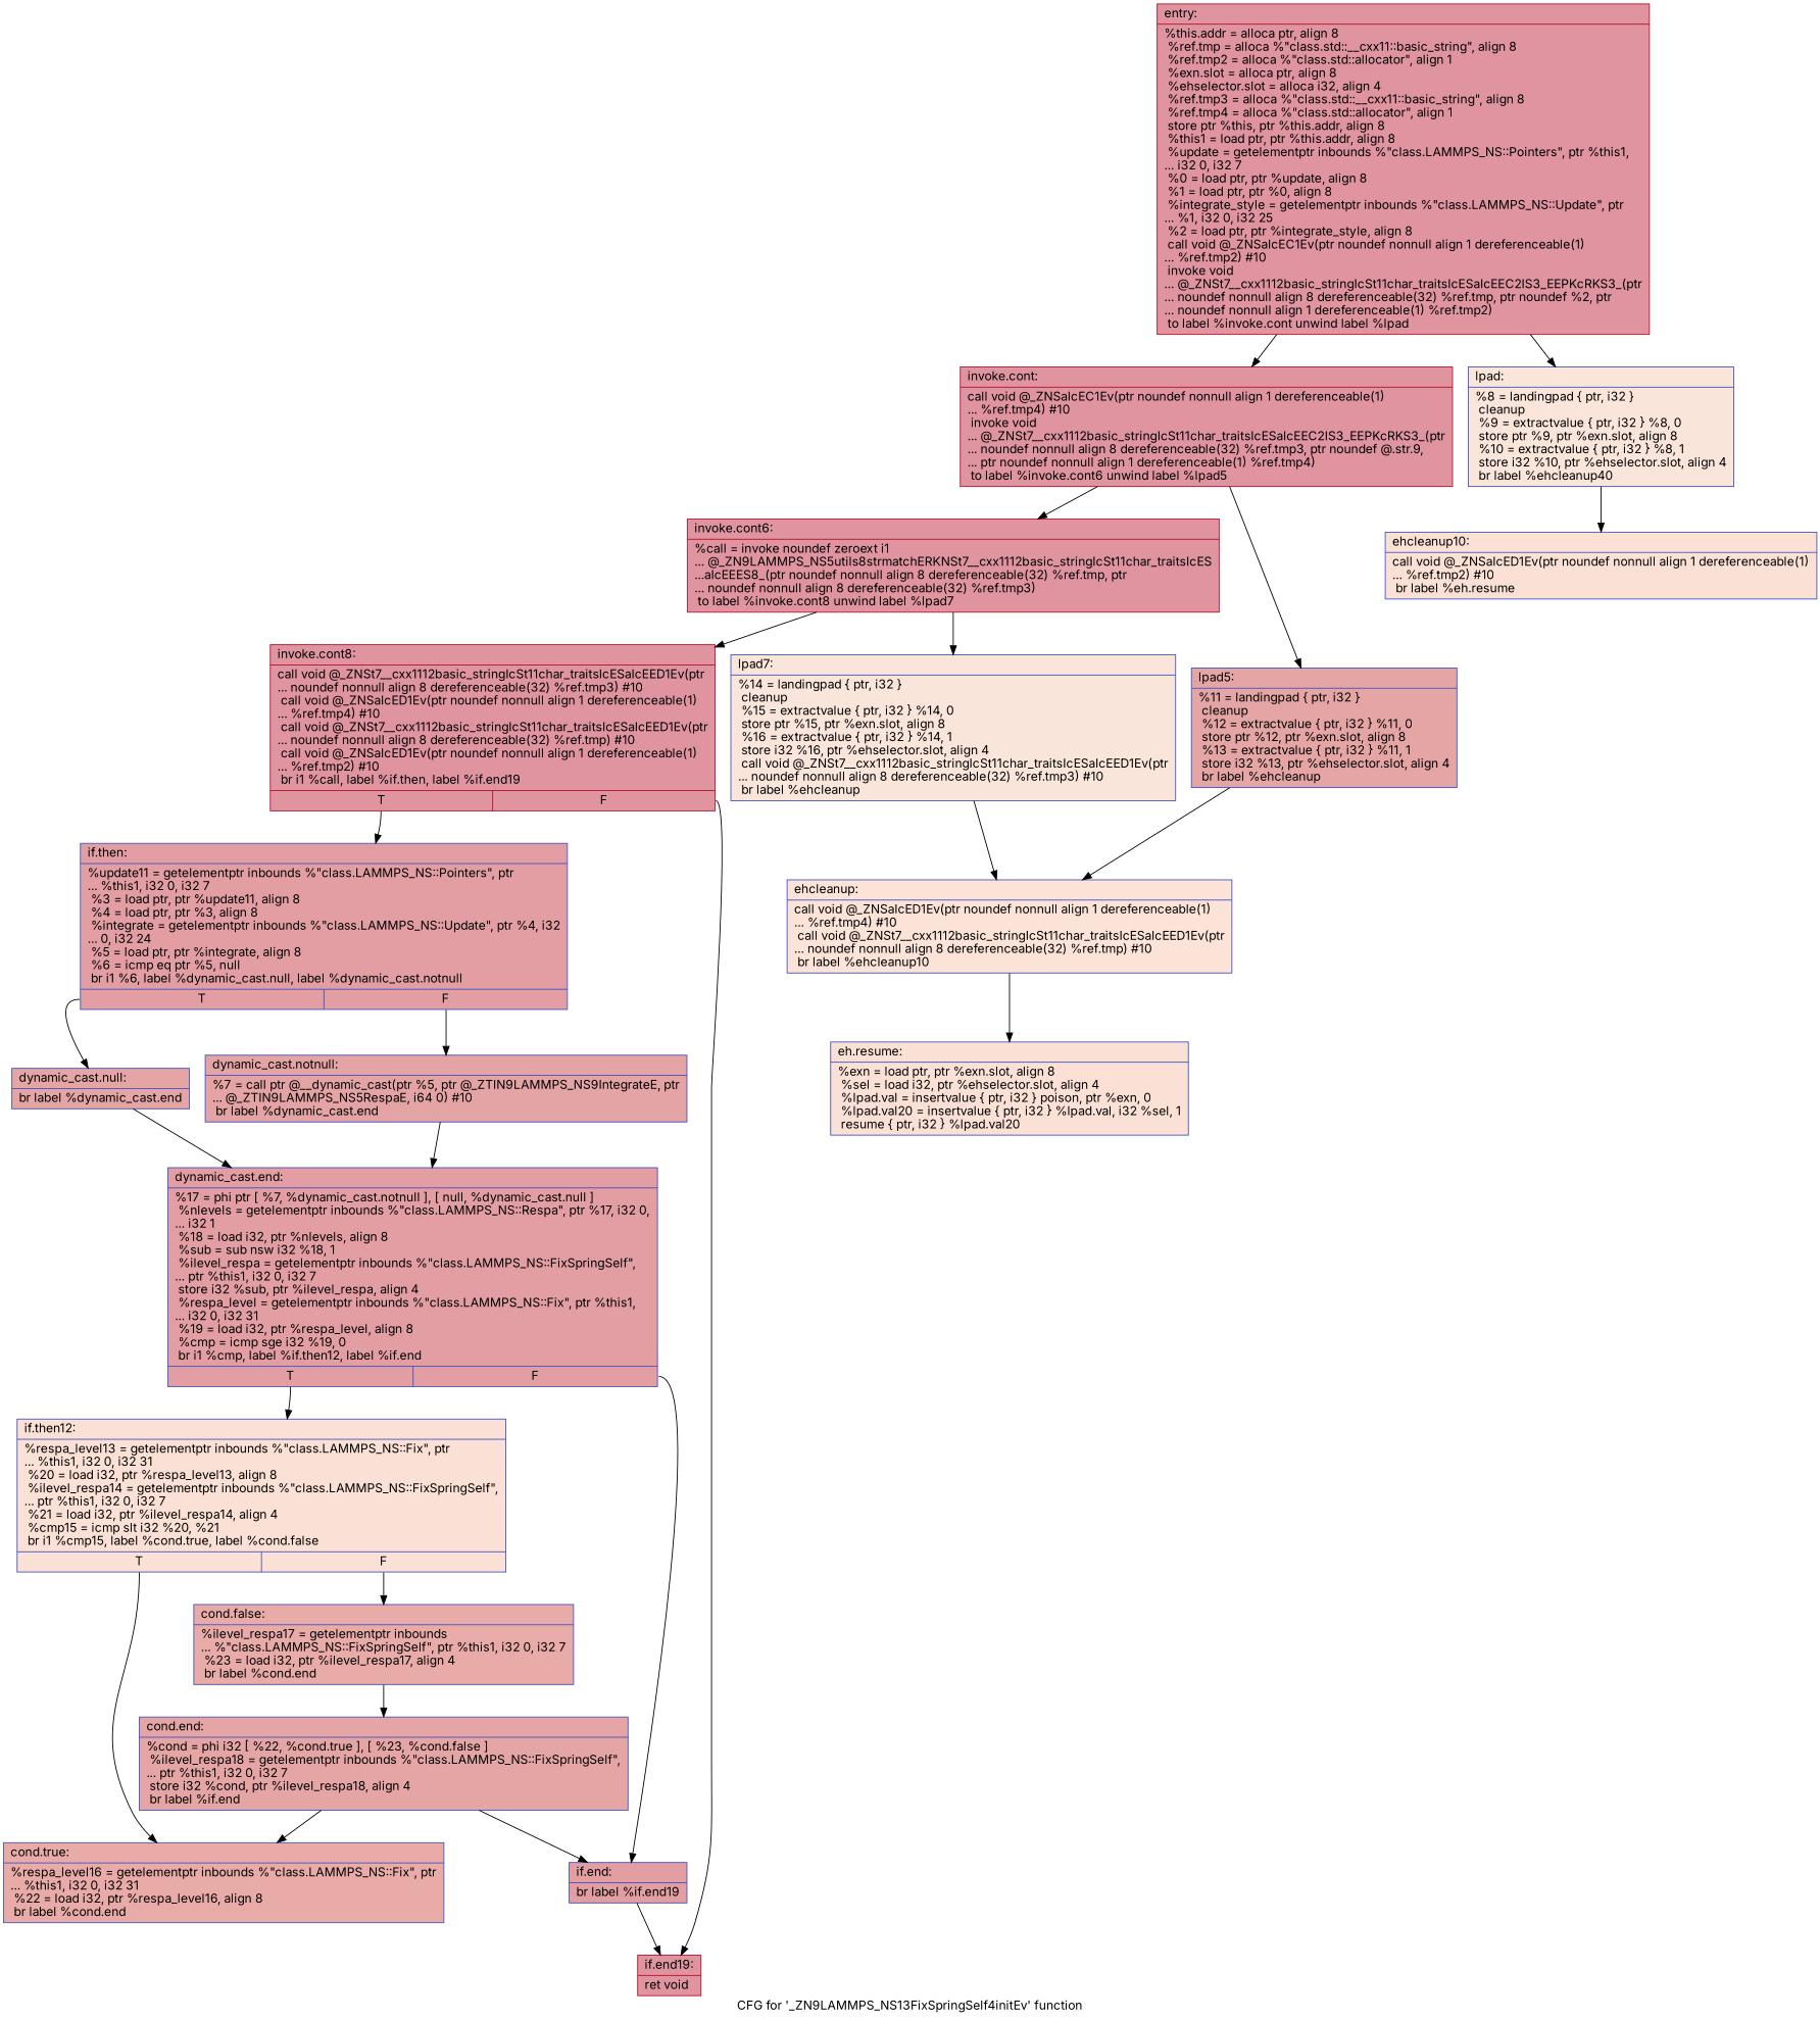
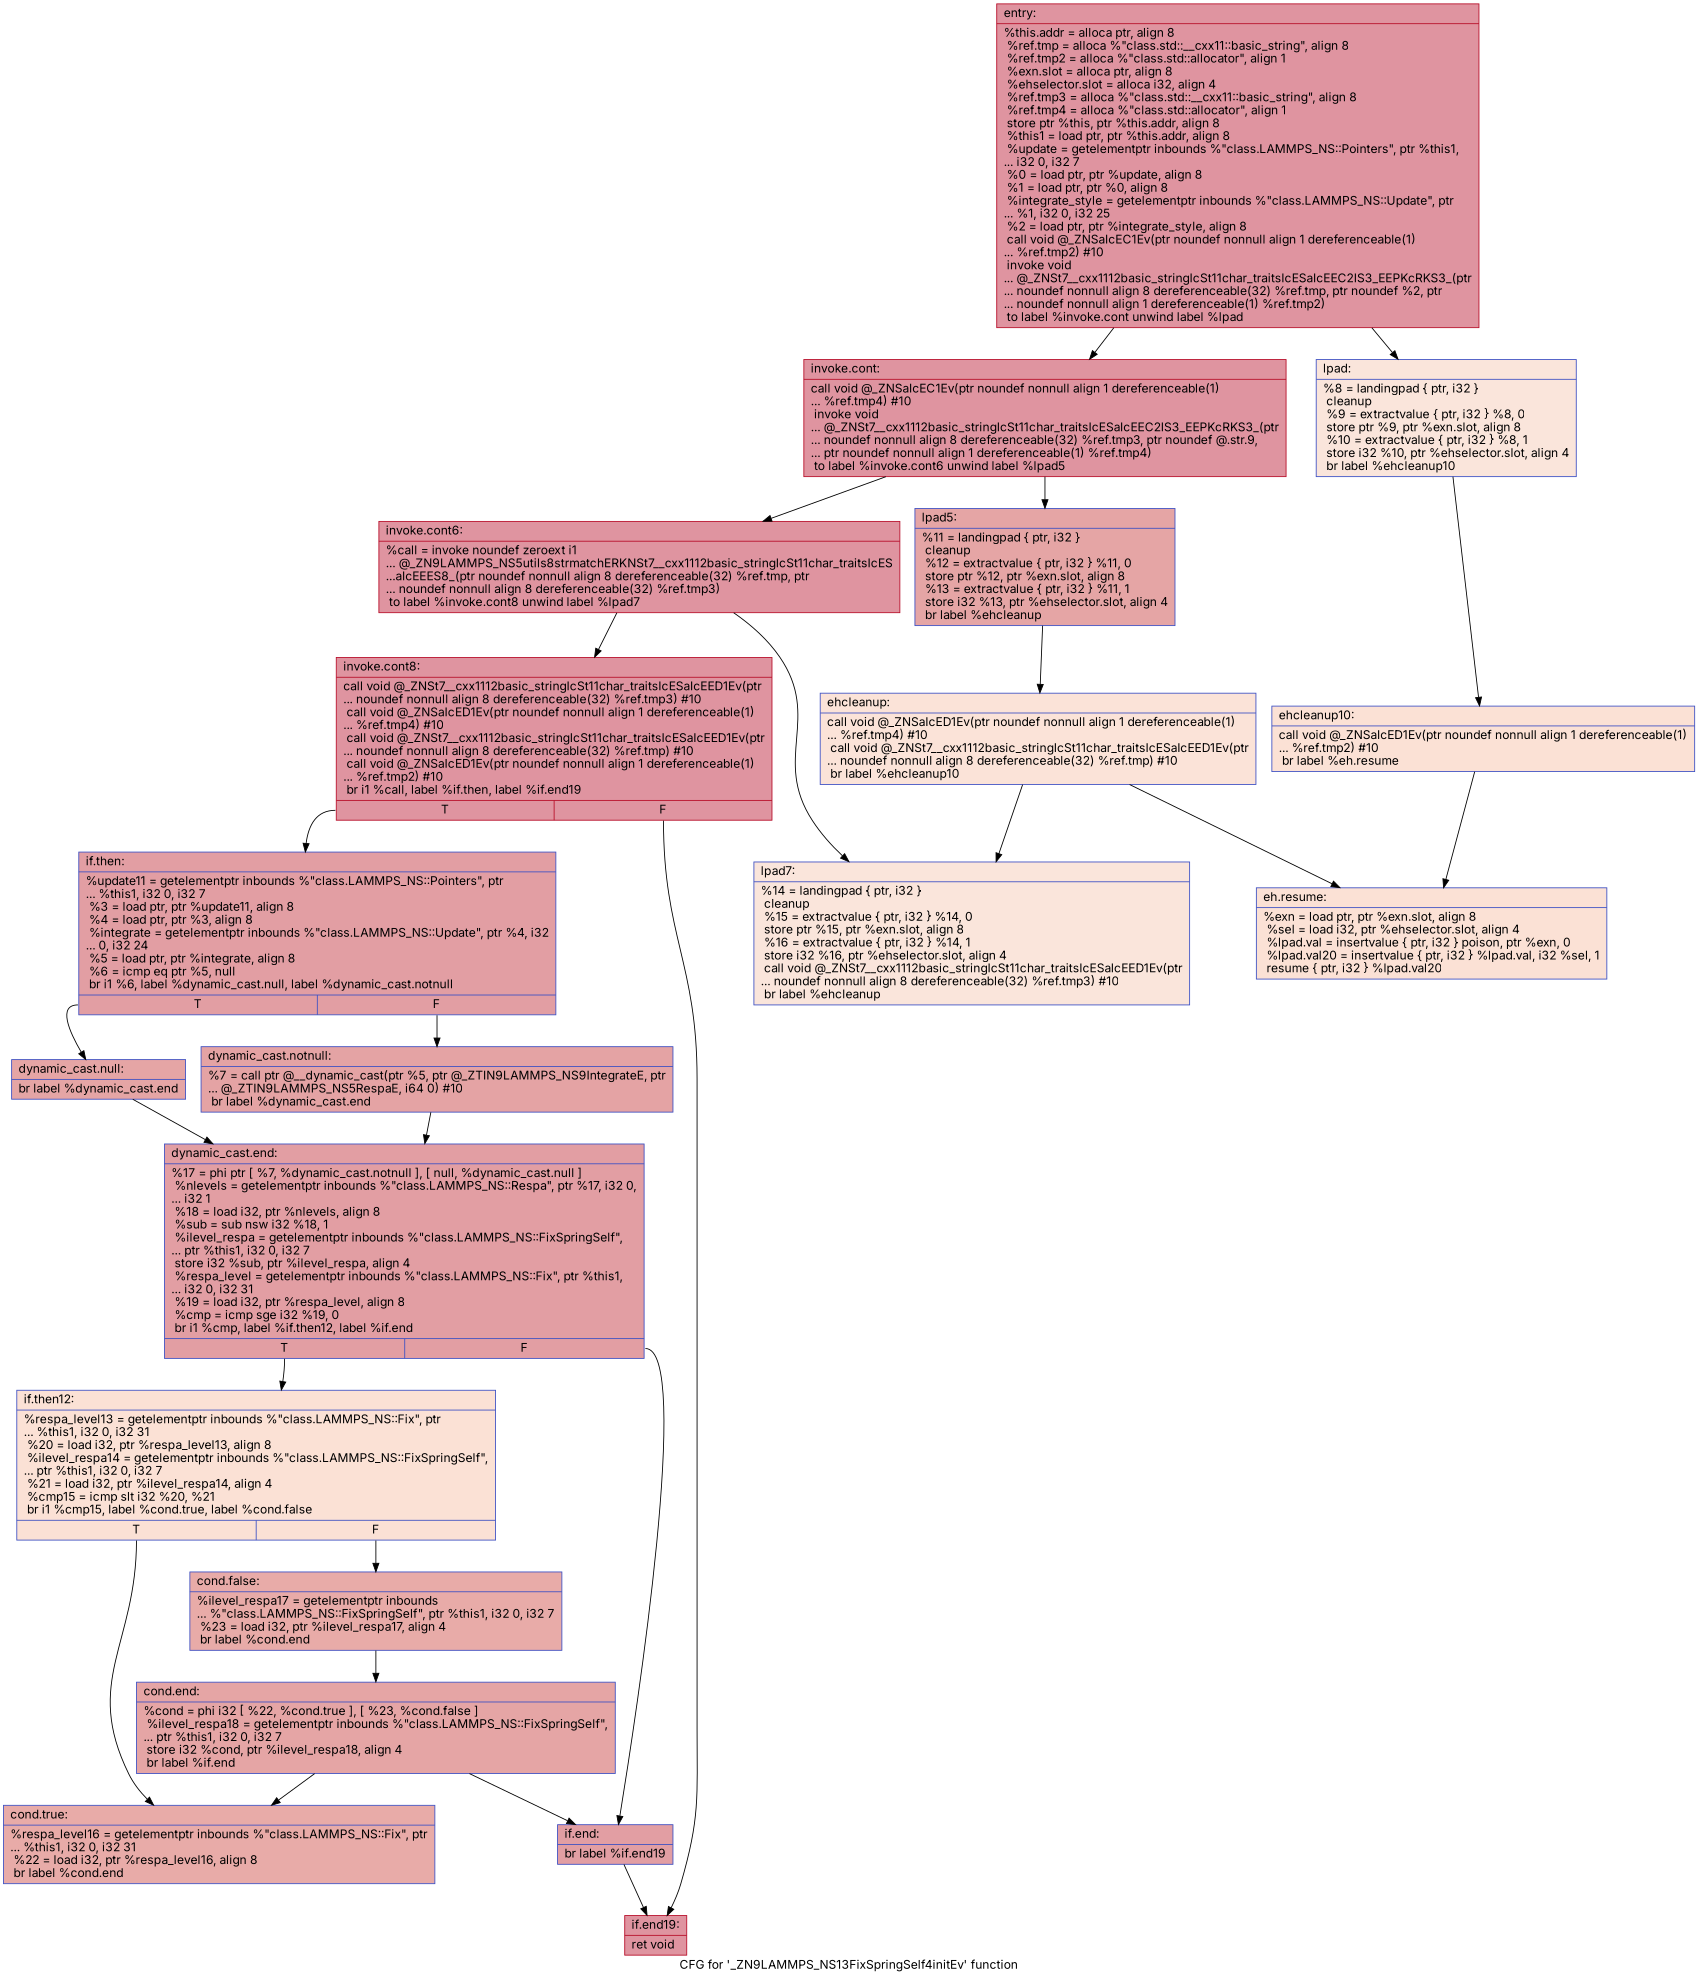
  digraph {
    fontname=Inter
    label="CFG for '_ZN9LAMMPS_NS13FixSpringSelf4initEv' function"
    node [color="#3d50c3ff" fillcolor="#b70d2870" fontname=Inter shape=record style=filled]
    edge [fontname=Inter]
    n1 [color="#b70d28ff" label="{entry:\l|  %this.addr = alloca ptr, align 8\l  %ref.tmp = alloca %\"class.std::__cxx11::basic_string\", align 8\l  %ref.tmp2 = alloca %\"class.std::allocator\", align 1\l  %exn.slot = alloca ptr, align 8\l  %ehselector.slot = alloca i32, align 4\l  %ref.tmp3 = alloca %\"class.std::__cxx11::basic_string\", align 8\l  %ref.tmp4 = alloca %\"class.std::allocator\", align 1\l  store ptr %this, ptr %this.addr, align 8\l  %this1 = load ptr, ptr %this.addr, align 8\l  %update = getelementptr inbounds %\"class.LAMMPS_NS::Pointers\", ptr %this1,\l... i32 0, i32 7\l  %0 = load ptr, ptr %update, align 8\l  %1 = load ptr, ptr %0, align 8\l  %integrate_style = getelementptr inbounds %\"class.LAMMPS_NS::Update\", ptr\l... %1, i32 0, i32 25\l  %2 = load ptr, ptr %integrate_style, align 8\l  call void @_ZNSaIcEC1Ev(ptr noundef nonnull align 1 dereferenceable(1)\l... %ref.tmp2) #10\l  invoke void\l... @_ZNSt7__cxx1112basic_stringIcSt11char_traitsIcESaIcEEC2IS3_EEPKcRKS3_(ptr\l... noundef nonnull align 8 dereferenceable(32) %ref.tmp, ptr noundef %2, ptr\l... noundef nonnull align 1 dereferenceable(1) %ref.tmp2)\l          to label %invoke.cont unwind label %lpad\l}"]
    n2 [color="#b70d28ff" label="{invoke.cont:\l|  call void @_ZNSaIcEC1Ev(ptr noundef nonnull align 1 dereferenceable(1)\l... %ref.tmp4) #10\l  invoke void\l... @_ZNSt7__cxx1112basic_stringIcSt11char_traitsIcESaIcEEC2IS3_EEPKcRKS3_(ptr\l... noundef nonnull align 8 dereferenceable(32) %ref.tmp3, ptr noundef @.str.9,\l... ptr noundef nonnull align 1 dereferenceable(1) %ref.tmp4)\l          to label %invoke.cont6 unwind label %lpad5\l}"]
-   n3 [fillcolor="#f4c5ad70" label="{lpad:\l|  %8 = landingpad \{ ptr, i32 \}\l          cleanup\l  %9 = extractvalue \{ ptr, i32 \} %8, 0\l  store ptr %9, ptr %exn.slot, align 8\l  %10 = extractvalue \{ ptr, i32 \} %8, 1\l  store i32 %10, ptr %ehselector.slot, align 4\l  br label %ehcleanup40\l}"]
+   n3 [fillcolor="#f4c5ad70" label="{lpad:\l|  %8 = landingpad \{ ptr, i32 \}\l          cleanup\l  %9 = extractvalue \{ ptr, i32 \} %8, 0\l  store ptr %9, ptr %exn.slot, align 8\l  %10 = extractvalue \{ ptr, i32 \} %8, 1\l  store i32 %10, ptr %ehselector.slot, align 4\l  br label %ehcleanup10\l}"]
    n4 [color="#b70d28ff" label="{invoke.cont6:\l|  %call = invoke noundef zeroext i1\l... @_ZN9LAMMPS_NS5utils8strmatchERKNSt7__cxx1112basic_stringIcSt11char_traitsIcES\l...aIcEEES8_(ptr noundef nonnull align 8 dereferenceable(32) %ref.tmp, ptr\l... noundef nonnull align 8 dereferenceable(32) %ref.tmp3)\l          to label %invoke.cont8 unwind label %lpad7\l}"]
    n5 [fillcolor="#c5333470" label="{lpad5:\l|  %11 = landingpad \{ ptr, i32 \}\l          cleanup\l  %12 = extractvalue \{ ptr, i32 \} %11, 0\l  store ptr %12, ptr %exn.slot, align 8\l  %13 = extractvalue \{ ptr, i32 \} %11, 1\l  store i32 %13, ptr %ehselector.slot, align 4\l  br label %ehcleanup\l}"]
    n6 [fillcolor="#f7bca170" label="{ehcleanup10:\l|  call void @_ZNSaIcED1Ev(ptr noundef nonnull align 1 dereferenceable(1)\l... %ref.tmp2) #10\l  br label %eh.resume\l}"]
    n7 [color="#b70d28ff" label="{invoke.cont8:\l|  call void @_ZNSt7__cxx1112basic_stringIcSt11char_traitsIcESaIcEED1Ev(ptr\l... noundef nonnull align 8 dereferenceable(32) %ref.tmp3) #10\l  call void @_ZNSaIcED1Ev(ptr noundef nonnull align 1 dereferenceable(1)\l... %ref.tmp4) #10\l  call void @_ZNSt7__cxx1112basic_stringIcSt11char_traitsIcESaIcEED1Ev(ptr\l... noundef nonnull align 8 dereferenceable(32) %ref.tmp) #10\l  call void @_ZNSaIcED1Ev(ptr noundef nonnull align 1 dereferenceable(1)\l... %ref.tmp2) #10\l  br i1 %call, label %if.then, label %if.end19\l|{<s0>T|<s1>F}}"]
    n8 [fillcolor="#f4c5ad70" label="{lpad7:\l|  %14 = landingpad \{ ptr, i32 \}\l          cleanup\l  %15 = extractvalue \{ ptr, i32 \} %14, 0\l  store ptr %15, ptr %exn.slot, align 8\l  %16 = extractvalue \{ ptr, i32 \} %14, 1\l  store i32 %16, ptr %ehselector.slot, align 4\l  call void @_ZNSt7__cxx1112basic_stringIcSt11char_traitsIcESaIcEED1Ev(ptr\l... noundef nonnull align 8 dereferenceable(32) %ref.tmp3) #10\l  br label %ehcleanup\l}"]
    n9 [fillcolor="#f6bfa670" label="{ehcleanup:\l|  call void @_ZNSaIcED1Ev(ptr noundef nonnull align 1 dereferenceable(1)\l... %ref.tmp4) #10\l  call void @_ZNSt7__cxx1112basic_stringIcSt11char_traitsIcESaIcEED1Ev(ptr\l... noundef nonnull align 8 dereferenceable(32) %ref.tmp) #10\l  br label %ehcleanup10\l}"]
    n10 [fillcolor="#f7bca170" label="{eh.resume:\l|  %exn = load ptr, ptr %exn.slot, align 8\l  %sel = load i32, ptr %ehselector.slot, align 4\l  %lpad.val = insertvalue \{ ptr, i32 \} poison, ptr %exn, 0\l  %lpad.val20 = insertvalue \{ ptr, i32 \} %lpad.val, i32 %sel, 1\l  resume \{ ptr, i32 \} %lpad.val20\l}"]
    n11 [fillcolor="#be242e70" label="{if.then:\l|  %update11 = getelementptr inbounds %\"class.LAMMPS_NS::Pointers\", ptr\l... %this1, i32 0, i32 7\l  %3 = load ptr, ptr %update11, align 8\l  %4 = load ptr, ptr %3, align 8\l  %integrate = getelementptr inbounds %\"class.LAMMPS_NS::Update\", ptr %4, i32\l... 0, i32 24\l  %5 = load ptr, ptr %integrate, align 8\l  %6 = icmp eq ptr %5, null\l  br i1 %6, label %dynamic_cast.null, label %dynamic_cast.notnull\l|{<s0>T|<s1>F}}"]
    n12 [color="#b70d28ff" label="{if.end19:\l|  ret void\l}"]
    n13 [fillcolor="#c5333470" label="{dynamic_cast.null:\l|  br label %dynamic_cast.end\l}"]
    n14 [fillcolor="#c32e3170" label="{dynamic_cast.notnull:\l|  %7 = call ptr @__dynamic_cast(ptr %5, ptr @_ZTIN9LAMMPS_NS9IntegrateE, ptr\l... @_ZTIN9LAMMPS_NS5RespaE, i64 0) #10\l  br label %dynamic_cast.end\l}"]
    n15 [fillcolor="#be242e70" label="{dynamic_cast.end:\l|  %17 = phi ptr [ %7, %dynamic_cast.notnull ], [ null, %dynamic_cast.null ]\l  %nlevels = getelementptr inbounds %\"class.LAMMPS_NS::Respa\", ptr %17, i32 0,\l... i32 1\l  %18 = load i32, ptr %nlevels, align 8\l  %sub = sub nsw i32 %18, 1\l  %ilevel_respa = getelementptr inbounds %\"class.LAMMPS_NS::FixSpringSelf\",\l... ptr %this1, i32 0, i32 7\l  store i32 %sub, ptr %ilevel_respa, align 4\l  %respa_level = getelementptr inbounds %\"class.LAMMPS_NS::Fix\", ptr %this1,\l... i32 0, i32 31\l  %19 = load i32, ptr %respa_level, align 8\l  %cmp = icmp sge i32 %19, 0\l  br i1 %cmp, label %if.then12, label %if.end\l|{<s0>T|<s1>F}}"]
    n16 [fillcolor="#f7bca170" label="{if.then12:\l|  %respa_level13 = getelementptr inbounds %\"class.LAMMPS_NS::Fix\", ptr\l... %this1, i32 0, i32 31\l  %20 = load i32, ptr %respa_level13, align 8\l  %ilevel_respa14 = getelementptr inbounds %\"class.LAMMPS_NS::FixSpringSelf\",\l... ptr %this1, i32 0, i32 7\l  %21 = load i32, ptr %ilevel_respa14, align 4\l  %cmp15 = icmp slt i32 %20, %21\l  br i1 %cmp15, label %cond.true, label %cond.false\l|{<s0>T|<s1>F}}"]
    n17 [fillcolor="#be242e70" label="{if.end:\l|  br label %if.end19\l}"]
    n18 [fillcolor="#cc403a70" label="{cond.true:\l|  %respa_level16 = getelementptr inbounds %\"class.LAMMPS_NS::Fix\", ptr\l... %this1, i32 0, i32 31\l  %22 = load i32, ptr %respa_level16, align 8\l  br label %cond.end\l}"]
    n19 [fillcolor="#cc403a70" label="{cond.false:\l|  %ilevel_respa17 = getelementptr inbounds\l... %\"class.LAMMPS_NS::FixSpringSelf\", ptr %this1, i32 0, i32 7\l  %23 = load i32, ptr %ilevel_respa17, align 4\l  br label %cond.end\l}"]
    n20 [fillcolor="#c5333470" label="{cond.end:\l|  %cond = phi i32 [ %22, %cond.true ], [ %23, %cond.false ]\l  %ilevel_respa18 = getelementptr inbounds %\"class.LAMMPS_NS::FixSpringSelf\",\l... ptr %this1, i32 0, i32 7\l  store i32 %cond, ptr %ilevel_respa18, align 4\l  br label %if.end\l}"]
    n1 -> n2
    n1 -> n3
    n2 -> n4
    n2 -> n5
    n3 -> n6
    n4 -> n7
    n4 -> n8
    n5 -> n9
+   n6 -> n10
    n7 -> n11 [tailport=s0]
    n7 -> n12 [tailport=s1]
-   n8 -> n9
+   n9 -> n8
    n9 -> n10
    n11 -> n13 [tailport=s0]
    n11 -> n14 [tailport=s1]
    n13 -> n15
    n14 -> n15
    n15 -> n16 [tailport=s0]
    n15 -> n17 [tailport=s1]
    n16 -> n18 [tailport=s0]
    n16 -> n19 [tailport=s1]
    n17 -> n12
    n19 -> n20
    n20 -> n17
    n20 -> n18
  }
